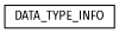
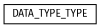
  digraph {
    rankdir=TB
    fontname="Fira Sans"
-   n1 [color=black fillcolor=white fontname="Fira Sans" fontsize=10 height=0.2 label=DATA_TYPE_INFO shape=record style=filled width=0.4]
+   n1 [color=black fillcolor=white fontname="Fira Sans" fontsize=10 height=0.2 label=DATA_TYPE_TYPE shape=record style=filled width=0.4]
  }
